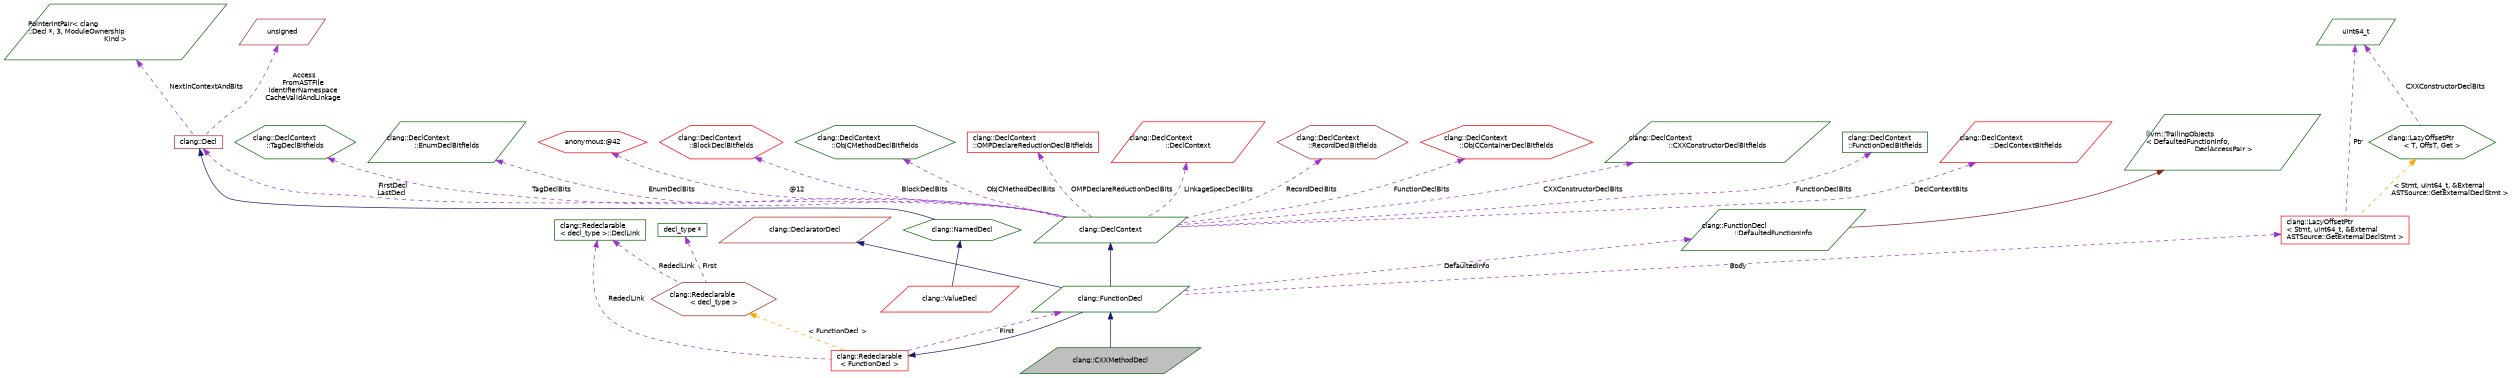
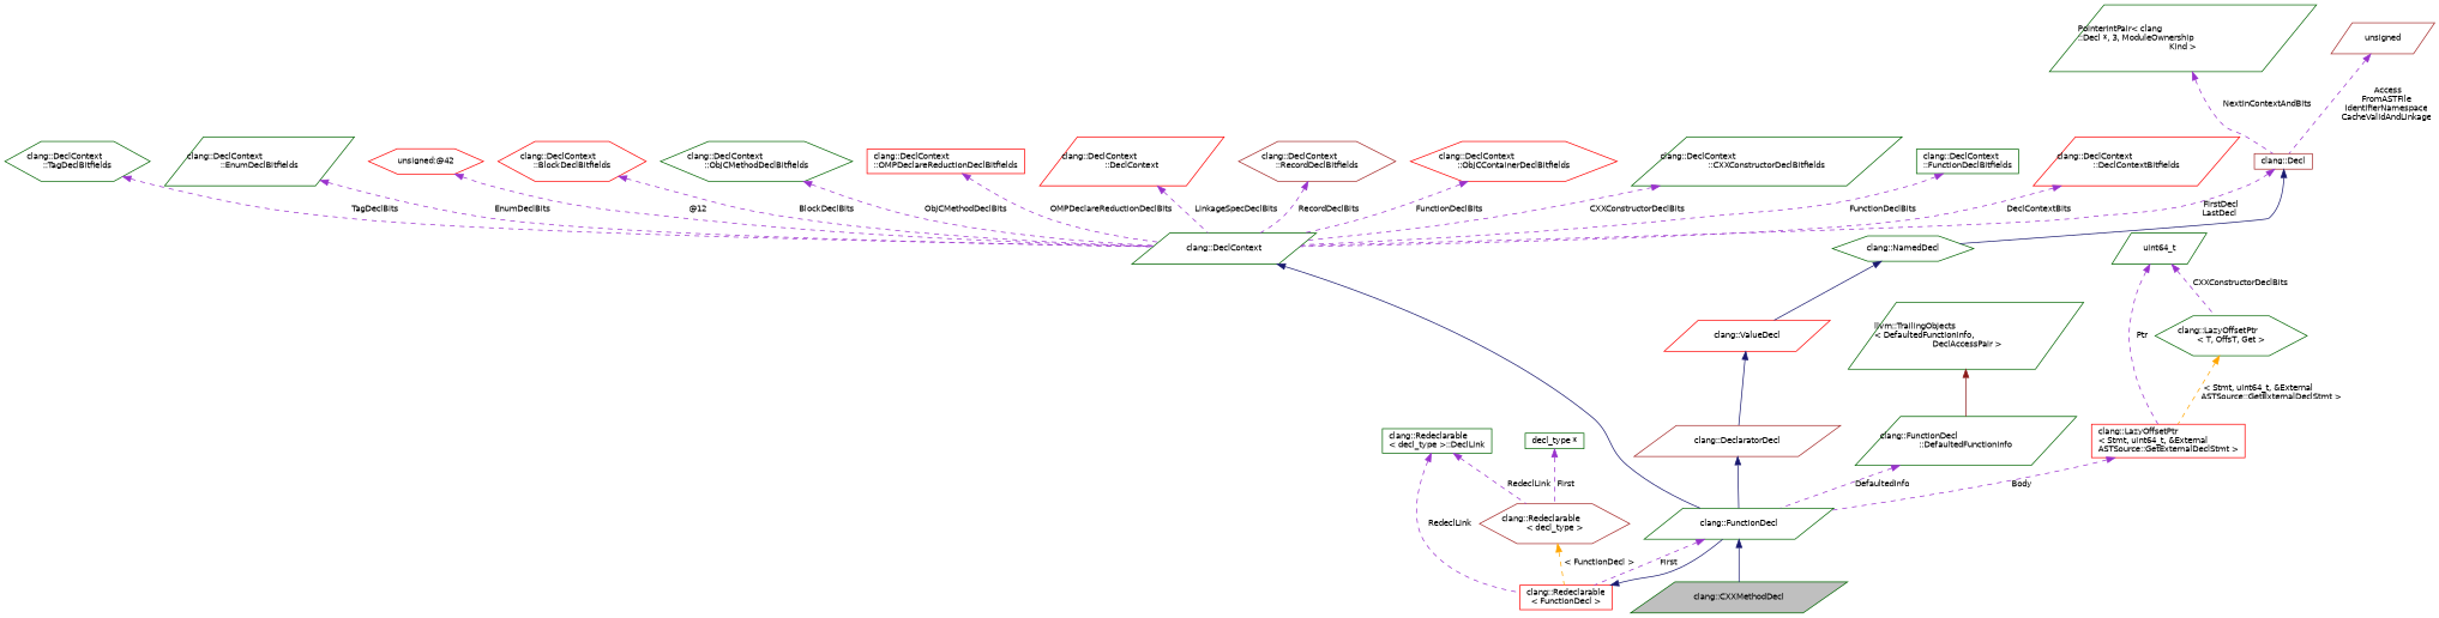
  digraph {
    rankdir=TB
    node [color=darkgreen fontname=Helvetica fontsize=10 shape=parallelogram]
    edge [color=darkorchid3 dir=back fontname=Helvetica fontsize=10 labelfontname=Helvetica labelfontsize=10 style=dashed]
    n1 [fillcolor=grey75 fontcolor=black height=0.2 label="clang::CXXMethodDecl" style=filled width=0.4]
    n2 [height=0.2 label="clang::FunctionDecl" width=0.4]
    n3 [color=red height=0.2 label="clang::Redeclarable\l\< FunctionDecl \>" shape=box width=0.4]
    n4 [color=brown height=0.2 label="clang::DeclaratorDecl" width=0.4]
    n5 [color=red height=0.2 label="clang::ValueDecl" width=0.4]
    n6 [height=0.2 label="clang::NamedDecl" shape=hexagon width=0.4]
    n7 [color=brown height=0.2 label="clang::Decl" shape=box width=0.4]
    n8 [height=0.2 label="clang::DeclContext" width=0.4]
    n9 [height=0.2 label="PointerIntPair\< clang\l::Decl *, 3, ModuleOwnership\lKind \>" width=0.4]
    n10 [color=brown height=0.2 label=unsigned width=0.4]
    n11 [height=0.2 label="clang::DeclContext\l::TagDeclBitfields" shape=hexagon width=0.4]
    n12 [height=0.2 label="clang::DeclContext\l::EnumDeclBitfields" width=0.4]
-   n13 [color=red height=0.2 label="anonymous:@42" shape=hexagon width=0.4]
+   n13 [color=red height=0.2 label="unsigned:@42" shape=hexagon width=0.4]
    n14 [color=red height=0.2 label="clang::DeclContext\l::BlockDeclBitfields" shape=hexagon width=0.4]
    n15 [height=0.2 label="clang::DeclContext\l::ObjCMethodDeclBitfields" shape=hexagon width=0.4]
    n16 [color=red height=0.2 label="clang::DeclContext\l::OMPDeclareReductionDeclBitfields" shape=box width=0.4]
    n17 [color=red height=0.2 label="clang::DeclContext\l::DeclContext" width=0.4]
    n18 [color=brown height=0.2 label="clang::DeclContext\l::RecordDeclBitfields" shape=hexagon width=0.4]
    n19 [color=red height=0.2 label="clang::DeclContext\l::ObjCContainerDeclBitfields" shape=hexagon width=0.4]
    n20 [height=0.2 label="clang::DeclContext\l::CXXConstructorDeclBitfields" width=0.4]
    n21 [height=0.2 label="clang::DeclContext\l::FunctionDeclBitfields" shape=box width=0.4]
    n22 [color=red height=0.2 label="clang::DeclContext\l::DeclContextBitfields" width=0.4]
    n23 [height=0.2 label="clang::Redeclarable\l\< decl_type \>::DeclLink" shape=box width=0.4]
    n24 [color=brown height=0.2 label="clang::Redeclarable\l\< decl_type \>" shape=hexagon width=0.4]
    n25 [height=0.2 label="decl_type *" shape=box width=0.4]
    n26 [height=0.2 label="clang::FunctionDecl\l::DefaultedFunctionInfo" width=0.4]
    n27 [height=0.2 label="llvm::TrailingObjects\l\< DefaultedFunctionInfo,\l DeclAccessPair \>" width=0.4]
    n28 [color=red height=0.2 label="clang::LazyOffsetPtr\l\< Stmt, uint64_t, &External\lASTSource::GetExternalDeclStmt \>" shape=box width=0.4]
    n29 [height=0.2 label=uint64_t width=0.4]
    n30 [height=0.2 label="clang::LazyOffsetPtr\l\< T, OffsT, Get \>" shape=hexagon width=0.4]
    n2 -> n1 [color=midnightblue style=solid]
    n2 -> n3 [label=" First"]
    n3 -> n2 [color=midnightblue style=solid]
    n4 -> n2 [color=midnightblue style=solid]
+   n5 -> n4 [color=midnightblue style=solid]
    n6 -> n5 [color=midnightblue style=solid]
    n7 -> n6 [color=midnightblue style=solid]
    n7 -> n8 [label=" FirstDecl\nLastDecl"]
    n8 -> n2 [color=midnightblue style=solid]
    n9 -> n7 [label=" NextInContextAndBits"]
    n10 -> n7 [label=" Access\nFromASTFile\nIdentifierNamespace\nCacheValidAndLinkage"]
    n11 -> n8 [label=" TagDeclBits"]
    n12 -> n8 [label=" EnumDeclBits"]
    n13 -> n8 [label=" @12"]
    n14 -> n8 [label=" BlockDeclBits"]
    n15 -> n8 [label=" ObjCMethodDeclBits"]
    n16 -> n8 [label=" OMPDeclareReductionDeclBits"]
    n17 -> n8 [label=" LinkageSpecDeclBits"]
    n18 -> n8 [label=" RecordDeclBits"]
    n19 -> n8 [label=" FunctionDeclBits"]
    n20 -> n8 [label=" CXXConstructorDeclBits"]
    n21 -> n8 [label=" FunctionDeclBits"]
    n22 -> n8 [label=" DeclContextBits"]
    n23 -> n3 [label=" RedeclLink"]
    n23 -> n24 [label=" RedeclLink"]
    n24 -> n3 [color=orange label=" \< FunctionDecl \>"]
    n25 -> n24 [label=" First"]
    n26 -> n2 [label=" DefaultedInfo"]
    n27 -> n26 [color=firebrick4 style=solid]
    n28 -> n2 [label=" Body"]
    n29 -> n28 [label=" Ptr"]
    n29 -> n30 [label=" CXXConstructorDeclBits"]
    n30 -> n28 [color=orange label=" \< Stmt, uint64_t, &External\lASTSource::GetExternalDeclStmt \>"]
  }
